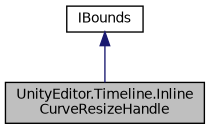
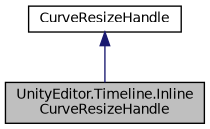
  digraph {
    node [color=black fontname=Helvetica fontsize=10 shape=record style=filled]
    n1 [fillcolor=grey75 fontcolor=black height=0.2 label="UnityEditor.Timeline.Inline\lCurveResizeHandle" width=0.4]
-   n2 [fillcolor=white height=0.2 label=IBounds width=0.4]
+   n2 [fillcolor=white height=0.2 label=CurveResizeHandle width=0.4]
    n2 -> n1 [color=midnightblue dir=back fontname=Helvetica fontsize=10 labelfontname=Helvetica labelfontsize=10 style=solid]
  }
